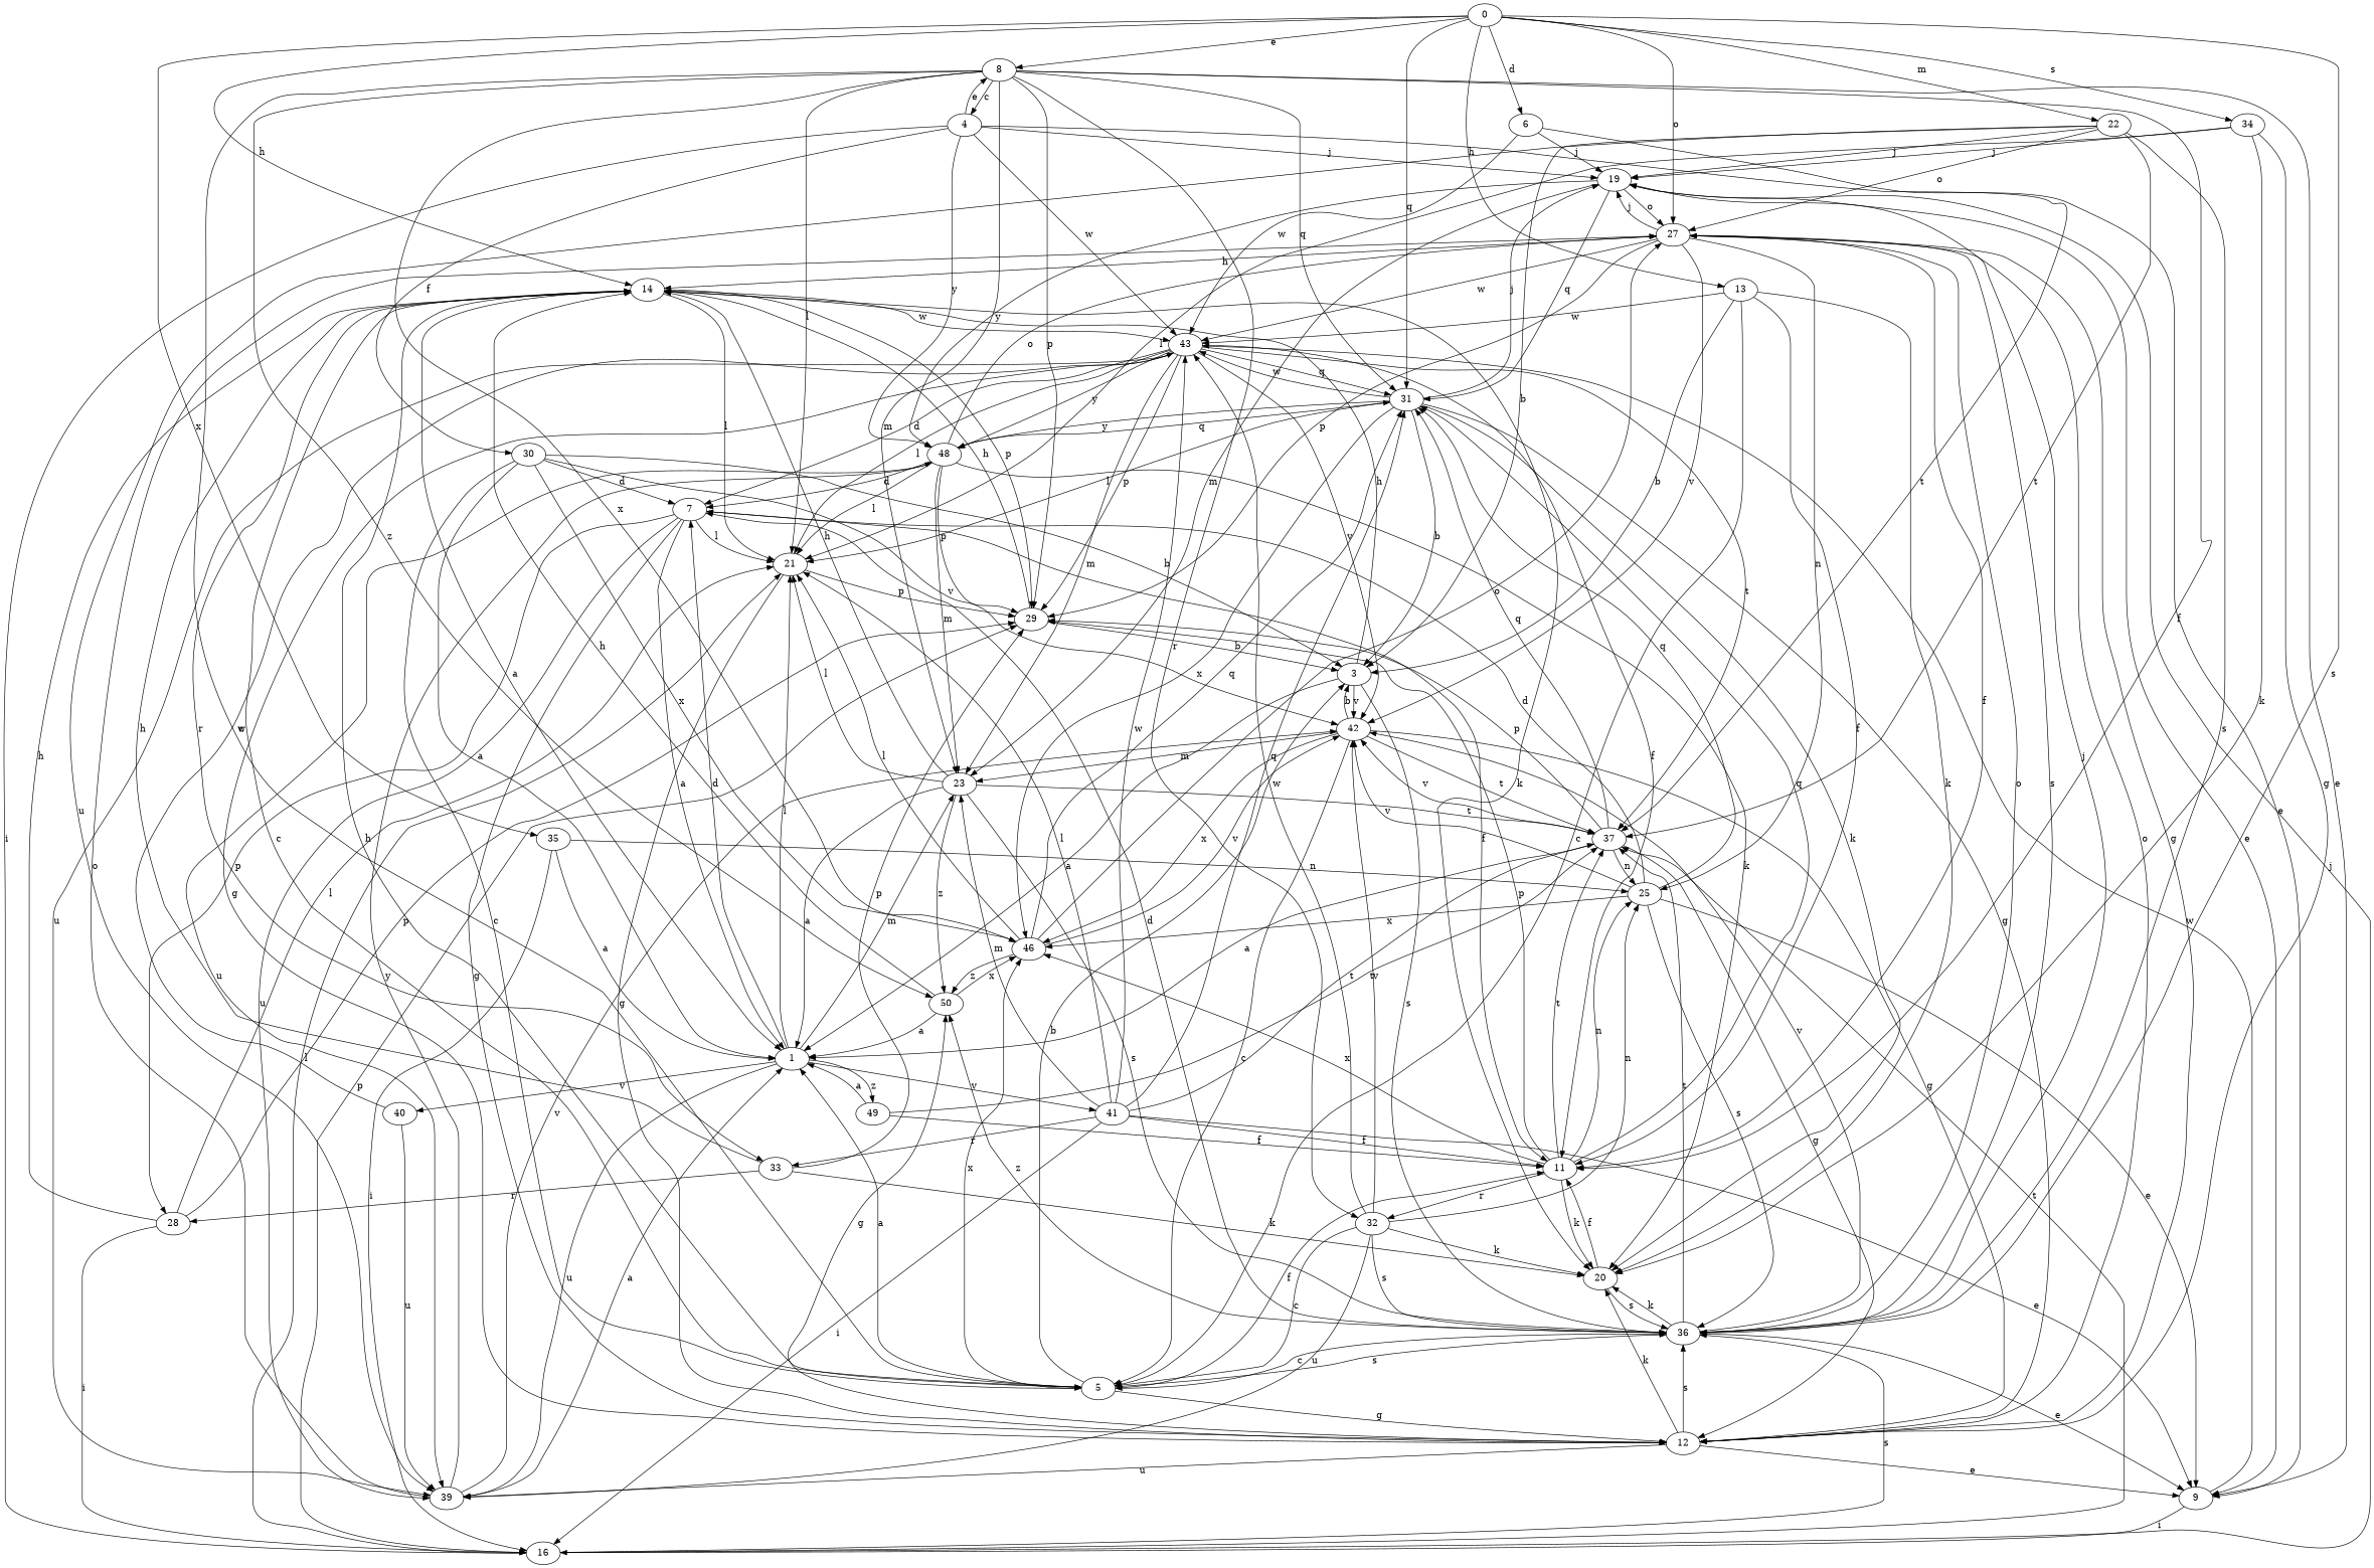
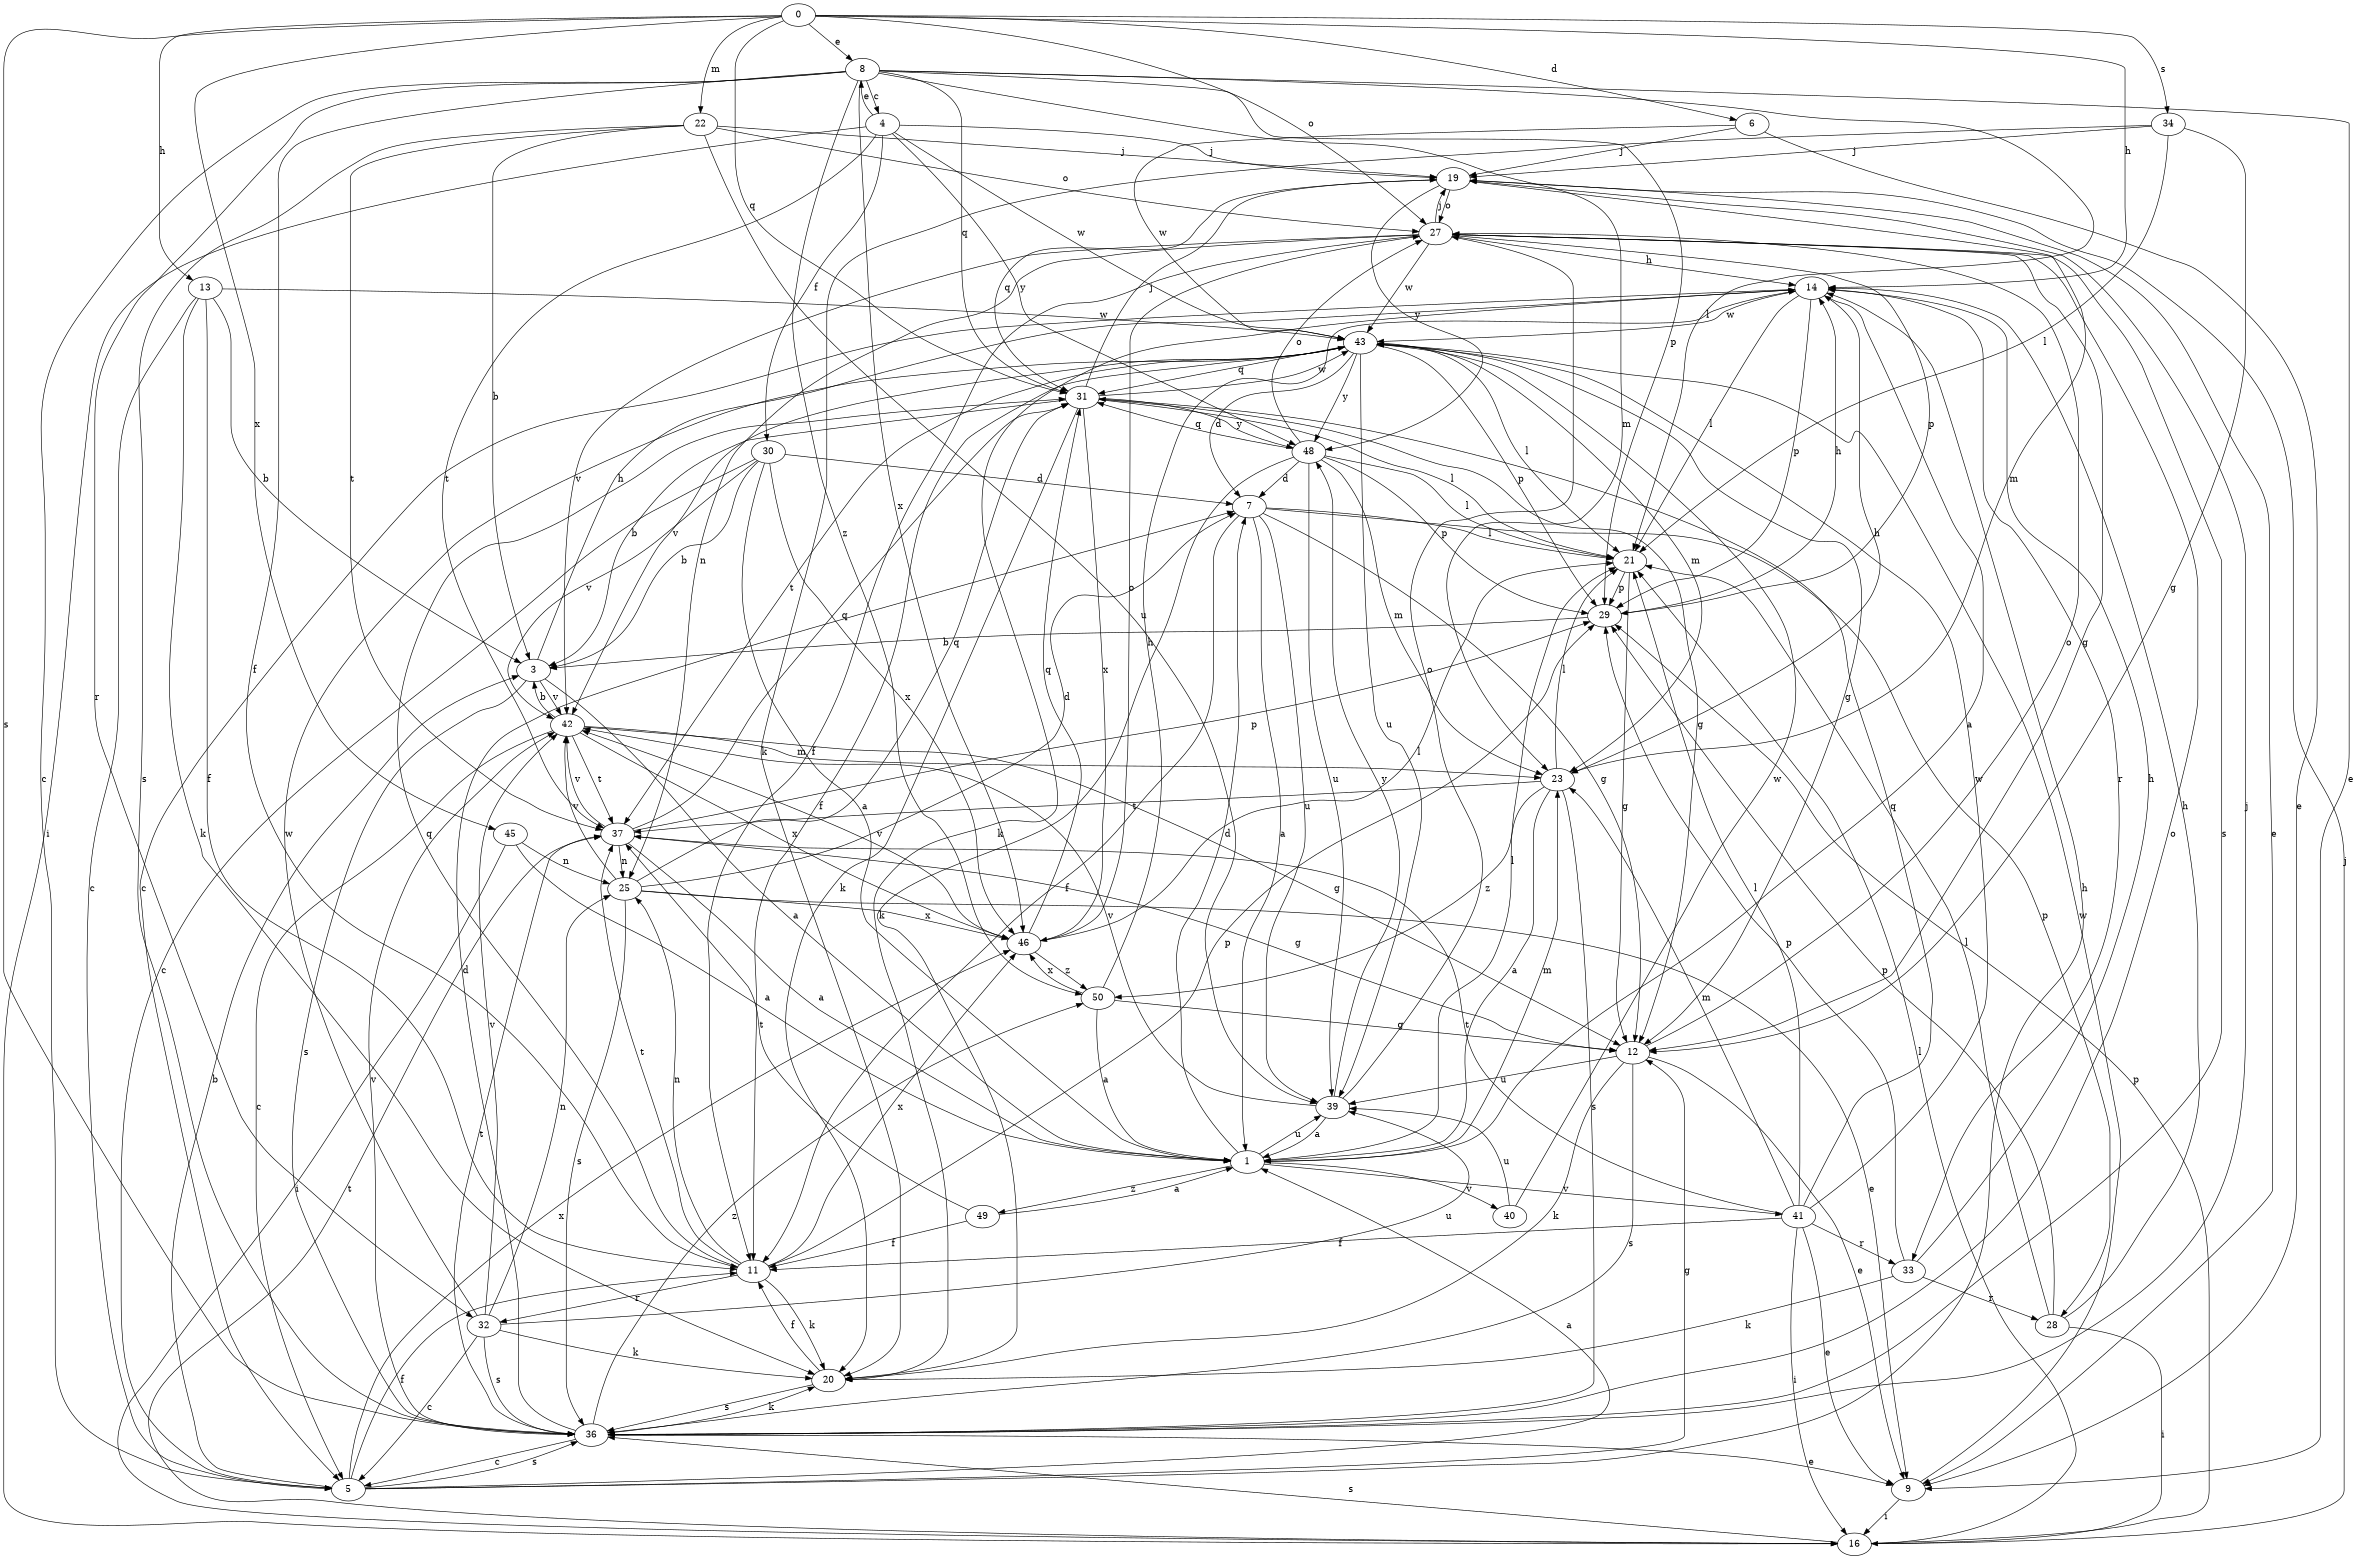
  strict digraph {
    fontname="DejaVu Serif"
    node [fontname="DejaVu Serif"]
    edge [fontname="DejaVu Serif"]
    0
    6
    8
    13
    14
    22
    27
    31
    34
    36
-   45 [label=35]
+   45
    19
    43
    9
    21
    23
    4
    5
    11
    46
    29
    32
    50
    3
    20
    1
    33
    39
    37
    42
    12
    25
    48
    7
    16
    40
    41
    49
    28
    n40 [label=30]
    0 -> 6 [label=d]
    0 -> 8 [label=e]
    0 -> 13 [label=h]
    0 -> 14 [label=h]
    0 -> 22 [label=m]
    0 -> 27 [label=o]
    0 -> 31 [label=q]
    0 -> 34 [label=s]
    0 -> 36 [label=s]
    0 -> 45 [label=x]
    6 -> 19 [label=j]
    6 -> 43 [label=w]
    6 -> 9 [label=e]
    8 -> 31 [label=q]
    8 -> 9 [label=e]
    8 -> 21 [label=l]
    8 -> 23 [label=m]
    8 -> 4 [label=c]
    8 -> 5 [label=c]
    8 -> 11 [label=f]
    8 -> 46 [label=x]
    8 -> 29 [label=p]
    8 -> 32 [label=r]
    8 -> 50 [label=z]
    13 -> 43 [label=w]
    13 -> 5 [label=c]
    13 -> 11 [label=f]
    13 -> 3 [label=b]
    13 -> 20 [label=k]
    14 -> 43 [label=w]
    14 -> 21 [label=l]
    14 -> 5 [label=c]
    14 -> 29 [label=p]
    14 -> 20 [label=k]
    14 -> 1 [label=a]
    14 -> 33 [label=r]
    22 -> 27 [label=o]
    22 -> 36 [label=s]
    22 -> 19 [label=j]
    22 -> 3 [label=b]
    22 -> 39 [label=u]
    22 -> 37 [label=t]
    27 -> 14 [label=h]
    27 -> 36 [label=s]
    27 -> 19 [label=j]
    27 -> 43 [label=w]
    27 -> 11 [label=f]
    27 -> 29 [label=p]
    27 -> 42 [label=v]
    27 -> 12 [label=g]
    27 -> 25 [label=n]
    31 -> 19 [label=j]
    31 -> 43 [label=w]
    31 -> 21 [label=l]
    31 -> 46 [label=x]
    31 -> 3 [label=b]
    31 -> 20 [label=k]
    31 -> 12 [label=g]
    31 -> 48 [label=y]
    34 -> 19 [label=j]
    34 -> 21 [label=l]
    34 -> 20 [label=k]
    34 -> 12 [label=g]
    36 -> 27 [label=o]
    36 -> 19 [label=j]
    36 -> 9 [label=e]
    36 -> 5 [label=c]
    36 -> 50 [label=z]
    36 -> 20 [label=k]
    36 -> 37 [label=t]
    36 -> 42 [label=v]
    36 -> 7 [label=d]
    45 -> 1 [label=a]
    45 -> 25 [label=n]
    45 -> 16 [label=i]
    19 -> 27 [label=o]
    19 -> 31 [label=q]
    19 -> 9 [label=e]
    19 -> 23 [label=m]
    19 -> 48 [label=y]
    43 -> 31 [label=q]
    43 -> 21 [label=l]
    43 -> 23 [label=m]
    43 -> 11 [label=f]
    43 -> 29 [label=p]
    43 -> 39 [label=u]
    43 -> 37 [label=t]
    43 -> 42 [label=v]
    43 -> 12 [label=g]
    43 -> 48 [label=y]
    43 -> 7 [label=d]
    9 -> 43 [label=w]
    9 -> 16 [label=i]
    21 -> 29 [label=p]
    21 -> 12 [label=g]
    23 -> 14 [label=h]
    23 -> 36 [label=s]
    23 -> 21 [label=l]
    23 -> 50 [label=z]
    23 -> 1 [label=a]
    23 -> 37 [label=t]
    4 -> 8 [label=e]
    4 -> 19 [label=j]
    4 -> 43 [label=w]
    4 -> 37 [label=t]
    4 -> 48 [label=y]
    4 -> 16 [label=i]
    4 -> n40 [label=f]
    5 -> 14 [label=h]
    5 -> 36 [label=s]
    5 -> 11 [label=f]
    5 -> 46 [label=x]
    5 -> 3 [label=b]
    5 -> 1 [label=a]
    5 -> 12 [label=g]
    11 -> 31 [label=q]
    11 -> 46 [label=x]
    11 -> 29 [label=p]
    11 -> 32 [label=r]
    11 -> 20 [label=k]
    11 -> 37 [label=t]
    11 -> 25 [label=n]
    46 -> 27 [label=o]
    46 -> 31 [label=q]
    46 -> 21 [label=l]
    46 -> 50 [label=z]
    46 -> 42 [label=v]
    29 -> 14 [label=h]
    29 -> 3 [label=b]
    32 -> 36 [label=s]
    32 -> 43 [label=w]
    32 -> 5 [label=c]
    32 -> 20 [label=k]
    32 -> 39 [label=u]
    32 -> 42 [label=v]
    32 -> 25 [label=n]
    50 -> 14 [label=h]
    50 -> 46 [label=x]
    50 -> 1 [label=a]
-   12 -> 50 [label=g]
+   50 -> 12 [label=g]
    3 -> 14 [label=h]
    3 -> 36 [label=s]
    3 -> 1 [label=a]
    3 -> 42 [label=v]
    20 -> 36 [label=s]
    20 -> 11 [label=f]
    1 -> 21 [label=l]
    1 -> 23 [label=m]
    1 -> 39 [label=u]
    1 -> 7 [label=d]
    1 -> 40 [label=v]
    1 -> 41 [label=v]
    1 -> 49 [label=z]
    33 -> 14 [label=h]
    33 -> 29 [label=p]
    33 -> 20 [label=k]
    33 -> 28 [label=r]
    39 -> 27 [label=o]
    39 -> 1 [label=a]
    39 -> 42 [label=v]
    39 -> 48 [label=y]
    37 -> 31 [label=q]
    37 -> 29 [label=p]
    37 -> 1 [label=a]
    37 -> 42 [label=v]
    37 -> 12 [label=g]
    37 -> 25 [label=n]
    42 -> 23 [label=m]
    42 -> 5 [label=c]
    42 -> 46 [label=x]
    42 -> 3 [label=b]
    42 -> 37 [label=t]
    42 -> 12 [label=g]
    12 -> 27 [label=o]
    12 -> 36 [label=s]
    12 -> 9 [label=e]
    12 -> 20 [label=k]
    12 -> 39 [label=u]
    25 -> 31 [label=q]
    25 -> 36 [label=s]
    25 -> 9 [label=e]
    25 -> 46 [label=x]
    25 -> 42 [label=v]
    25 -> 7 [label=d]
    48 -> 27 [label=o]
    48 -> 31 [label=q]
    48 -> 21 [label=l]
    48 -> 23 [label=m]
    48 -> 29 [label=p]
    48 -> 20 [label=k]
    48 -> 39 [label=u]
    48 -> 7 [label=d]
    7 -> 21 [label=l]
    7 -> 11 [label=f]
    7 -> 1 [label=a]
    7 -> 39 [label=u]
    7 -> 12 [label=g]
    7 -> 28 [label=p]
    16 -> 36 [label=s]
    16 -> 19 [label=j]
    16 -> 21 [label=l]
    16 -> 29 [label=p]
    16 -> 37 [label=t]
    40 -> 43 [label=w]
    40 -> 39 [label=u]
    41 -> 31 [label=q]
    41 -> 43 [label=w]
    41 -> 9 [label=e]
    41 -> 21 [label=l]
    41 -> 23 [label=m]
    41 -> 11 [label=f]
    41 -> 33 [label=r]
    41 -> 37 [label=t]
    41 -> 16 [label=i]
    49 -> 11 [label=f]
    49 -> 1 [label=a]
    49 -> 37 [label=t]
    28 -> 14 [label=h]
    28 -> 21 [label=l]
    28 -> 29 [label=p]
    28 -> 16 [label=i]
    n40 -> 5 [label=c]
    n40 -> 46 [label=x]
    n40 -> 3 [label=b]
    n40 -> 1 [label=a]
    n40 -> 42 [label=v]
    n40 -> 7 [label=d]
  }
